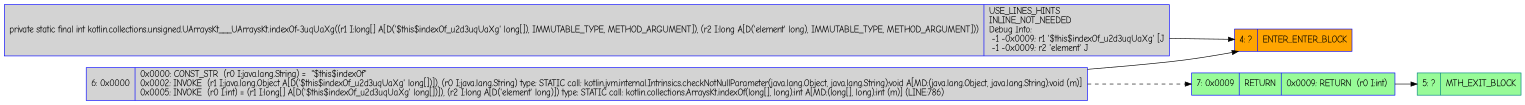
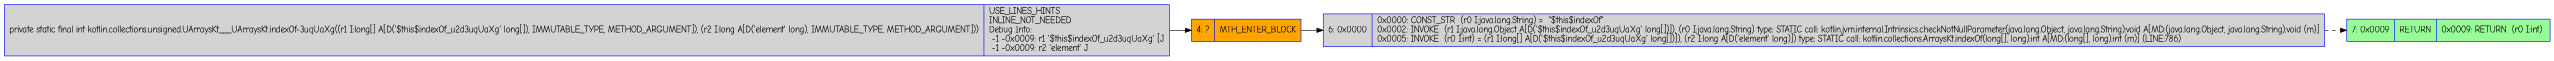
  digraph {
    fontname="Comic Neue"
    rankdir=LR
    node [color=blue fillcolor=lightgrey fontname="Comic Neue" shape=record style=filled]
    edge [fontname="Comic Neue" style=solid]
-   n1 [fillcolor=orange label="{4\:\ ?|ENTER_ENTER_BLOCK\l}"]
+   n1 [fillcolor=orange label="{4\:\ ?|MTH_ENTER_BLOCK\l}"]
    n2 [label="{6\:\ 0x0000|0x0000: CONST_STR  (r0 I:java.lang.String) =  \"$this$indexOf\" \l0x0002: INVOKE  (r1 I:java.lang.Object A[D('$this$indexOf_u2d3uqUaXg' long[])]), (r0 I:java.lang.String) type: STATIC call: kotlin.jvm.internal.Intrinsics.checkNotNullParameter(java.lang.Object, java.lang.String):void A[MD:(java.lang.Object, java.lang.String):void (m)]\l0x0005: INVOKE  (r0 I:int) = (r1 I:long[] A[D('$this$indexOf_u2d3uqUaXg' long[])]), (r2 I:long A[D('element' long)]) type: STATIC call: kotlin.collections.ArraysKt.indexOf(long[], long):int A[MD:(long[], long):int (m)] (LINE:786)\l}"]
    n3 [fillcolor=palegreen label="{7\:\ 0x0009|RETURN\l|0x0009: RETURN  (r0 I:int) \l}"]
-   n4 [color=teal fillcolor=palegreen label="{5\:\ ?|MTH_EXIT_BLOCK\l}"]
    n5 [label="{private static final int kotlin.collections.unsigned.UArraysKt___UArraysKt.indexOf\-3uqUaXg((r1 I:long[] A[D('$this$indexOf_u2d3uqUaXg' long[]), IMMUTABLE_TYPE, METHOD_ARGUMENT]), (r2 I:long A[D('element' long), IMMUTABLE_TYPE, METHOD_ARGUMENT]))  | USE_LINES_HINTS\lINLINE_NOT_NEEDED\lDebug Info:\l  \-1 \-0x0009: r1 '$this$indexOf_u2d3uqUaXg' [J\l  \-1 \-0x0009: r2 'element' J\l}"]
-   n2 -> n1
+   n1 -> n2
    n2 -> n3 [style=dashed]
-   n3 -> n4
    n5 -> n1
  }
